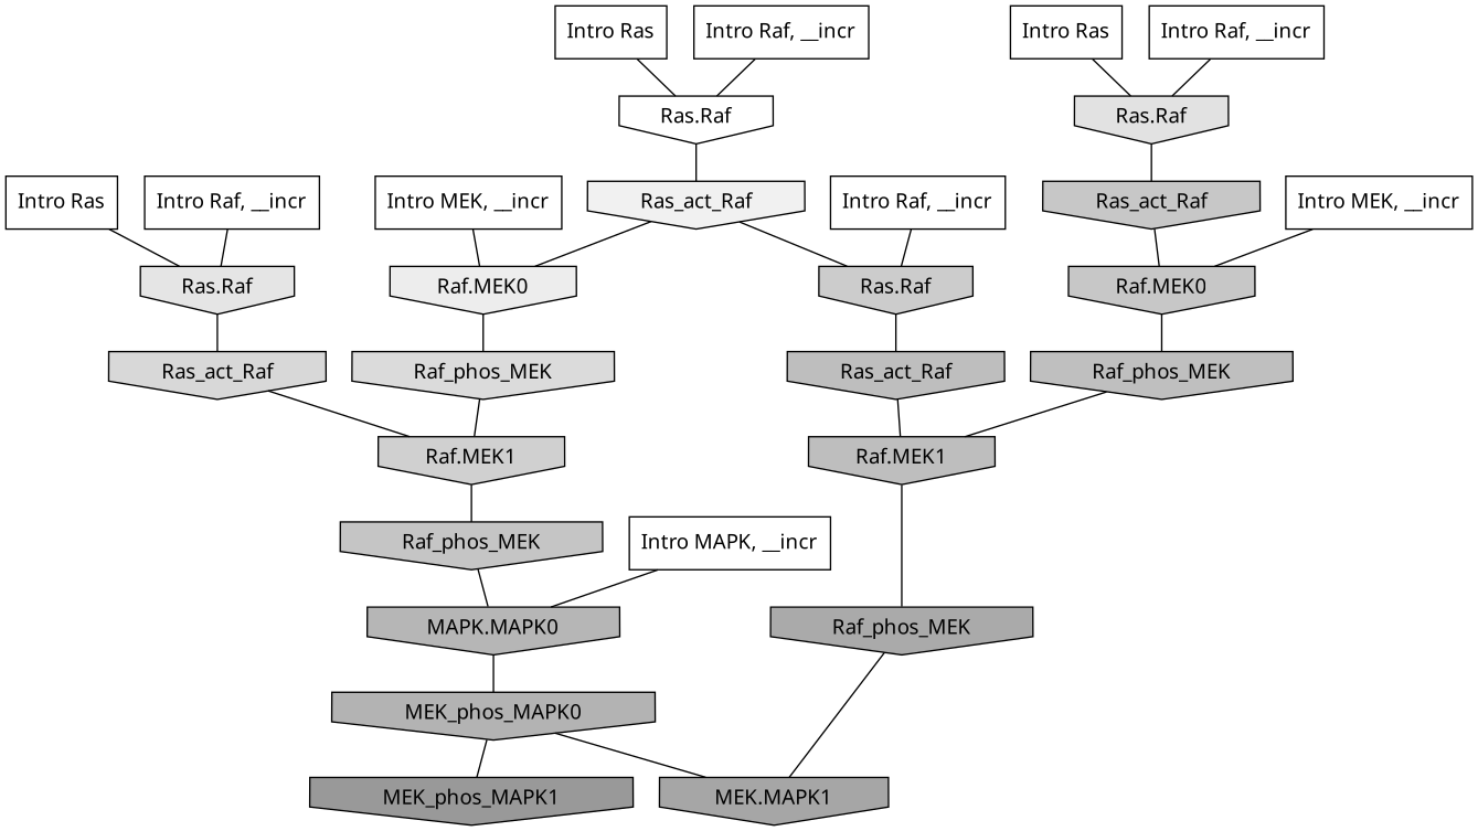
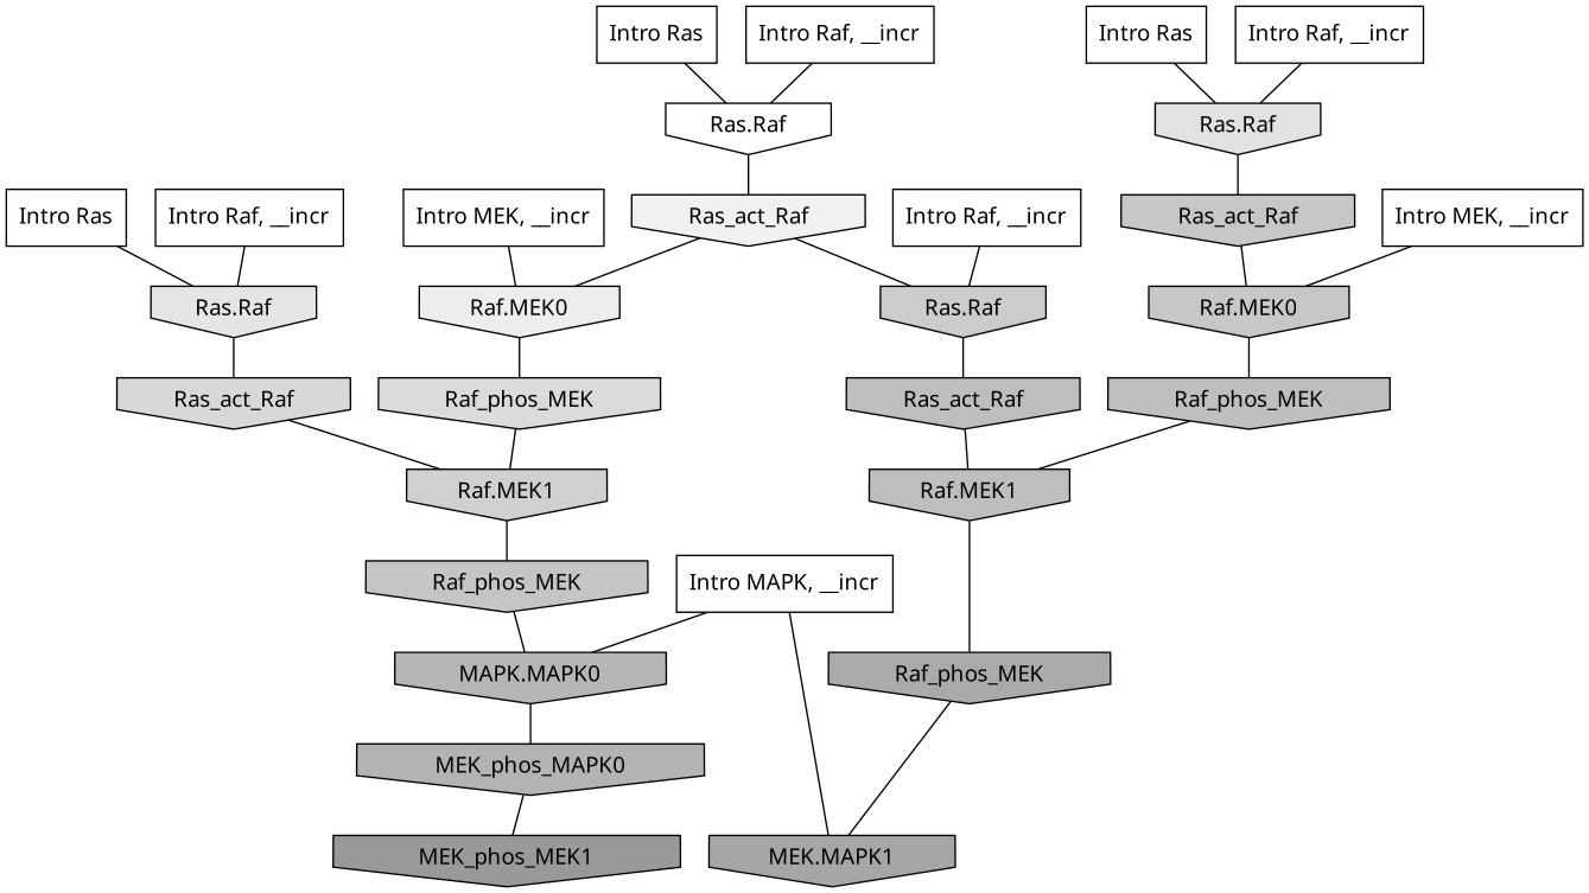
  digraph {
    rankdir=TB
    ranksep=0.30
    node [fillcolor="0.000 0.000 1.000" fontname="CMU Serif" shape=invhouse style=filled]
    edge [color="0.000 0.000 0.000" dir=none fontname="CMU Serif"]
    n1 [label="Intro Ras" shape=rectangle]
    n2 [fillcolor="0.000 0.000 0.897" label="Ras.Raf"]
    n3 [fillcolor="0.000 0.000 0.847" label=Ras_act_Raf]
    n4 [label="Intro Ras" shape=rectangle]
    n5 [fillcolor="0.000 0.000 0.884" label="Ras.Raf"]
    n6 [fillcolor="0.000 0.000 0.781" label=Ras_act_Raf]
    n7 [label="Intro Ras" shape=rectangle]
    n8 [label="Ras.Raf"]
    n9 [fillcolor="0.000 0.000 0.945" label=Ras_act_Raf]
    n10 [label="Intro Raf, __incr" shape=rectangle]
    n11 [label="Intro Raf, __incr" shape=rectangle]
    n12 [label="Intro Raf, __incr" shape=rectangle]
    n13 [fillcolor="0.000 0.000 0.800" label="Ras.Raf"]
    n14 [fillcolor="0.000 0.000 0.746" label=Ras_act_Raf]
    n15 [label="Intro Raf, __incr" shape=rectangle]
    n16 [label="Intro MEK, __incr" shape=rectangle]
    n17 [fillcolor="0.000 0.000 0.927" label="Raf.MEK0"]
    n18 [fillcolor="0.000 0.000 0.857" label=Raf_phos_MEK]
    n19 [label="Intro MEK, __incr" shape=rectangle]
    n20 [fillcolor="0.000 0.000 0.781" label="Raf.MEK0"]
    n21 [fillcolor="0.000 0.000 0.749" label=Raf_phos_MEK]
    n22 [label="Intro MAPK, __incr" shape=rectangle]
    n23 [fillcolor="0.000 0.000 0.713" label="MAPK.MAPK0"]
    n24 [fillcolor="0.000 0.000 0.703" label=MEK_phos_MAPK0]
    n25 [fillcolor="0.000 0.000 0.813" label="Raf.MEK1"]
    n26 [fillcolor="0.000 0.000 0.771" label=Raf_phos_MEK]
    n27 [fillcolor="0.000 0.000 0.746" label="Raf.MEK1"]
    n28 [fillcolor="0.000 0.000 0.667" label=Raf_phos_MEK]
    n29 [fillcolor="0.000 0.000 0.649" label="MEK.MAPK1"]
-   n30 [fillcolor="0.000 0.000 0.600" label=MEK_phos_MAPK1]
+   n30 [fillcolor="0.000 0.000 0.600" label=MEK_phos_MEK1]
    n1 -> n2
    n2 -> n3
    n3 -> n25
    n4 -> n5
    n5 -> n6
    n6 -> n20
    n7 -> n8
    n8 -> n9
    n9 -> n13
    n9 -> n17
    n10 -> n8
    n11 -> n2
    n12 -> n13
    n13 -> n14
    n14 -> n27
    n15 -> n5
    n16 -> n17
    n17 -> n18
    n18 -> n25
    n19 -> n20
    n20 -> n21
    n21 -> n27
    n22 -> n23
    n23 -> n24
-   n24 -> n29
+   n22 -> n29
    n24 -> n30
    n25 -> n26
    n26 -> n23
    n27 -> n28
    n28 -> n29
  }
